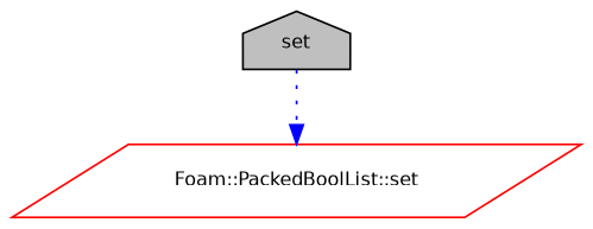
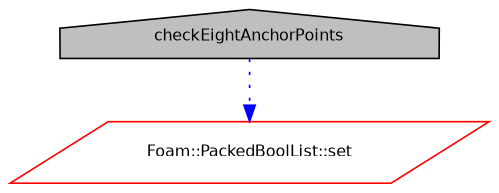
  digraph {
    rankdir=TB
    node [fontname=Helvetica fontsize=10]
-   n1 [color=black fillcolor=grey75 fontcolor=black height=0.2 label=set shape=house style=filled width=0.4]
+   n1 [color=black fillcolor=grey75 fontcolor=black height=0.2 label=checkEightAnchorPoints shape=house style=filled width=0.4]
    n2 [color=red height=0.2 label="Foam::PackedBoolList::set" shape=parallelogram width=0.4]
    n1 -> n2 [color=blue fontname=Helvetica fontsize=10 labelfontname=Helvetica labelfontsize=10 style=dotted]
  }
